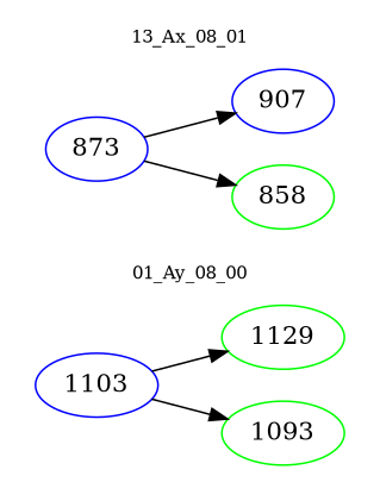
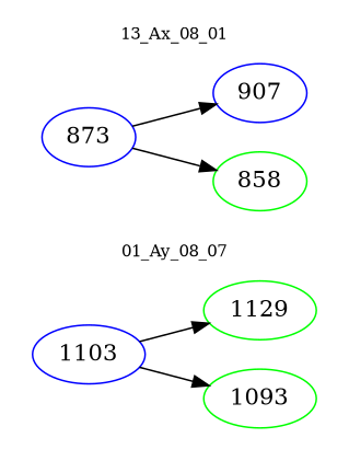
  digraph {
    rankdir=LR
    node [color=blue]
    edge [color=black]
    n1 [label=1103]
    n2 [color=green label=1093]
    n3 [color=green label=1129]
    n4 [label=873]
    n5 [color=green label=858]
    n6 [label=907]
    subgraph cluster_1 {
      color=white
      fontsize=10
-     label="01_Ay_08_00"
+     label="01_Ay_08_07"
      n1
      n2
      n3
    }
    subgraph cluster_2 {
      color=white
      fontsize=10
      label="13_Ax_08_01"
      n4
      n5
      n6
    }
    n1 -> n2
    n1 -> n3
    n4 -> n5
    n4 -> n6
  }
